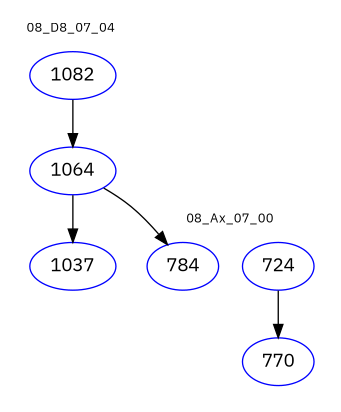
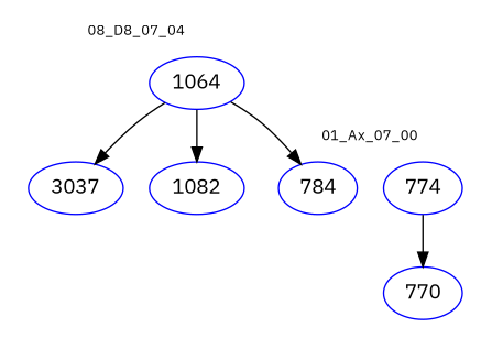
  digraph {
    fontname="IBM Plex Sans"
    node [color=blue fontname="IBM Plex Sans"]
    edge [color=black fontname="IBM Plex Sans"]
-   n1 [label=724]
+   n1 [label=774]
    n2 [label=770]
    n3 [label=784]
    n4 [label=1064]
-   n5 [label=1037]
+   n5 [label=3037]
    n6 [label=1082]
    subgraph cluster_1 {
      color=white
      fontsize=10
-     label="08_Ax_07_00"
+     label="01_Ax_07_00"
      n1
      n2
      n3
    }
    subgraph cluster_2 {
      color=white
      fontsize=10
      label="08_D8_07_04"
      n4
      n5
      n6
    }
    n1 -> n2
    n4 -> n3
    n4 -> n5
-   n6 -> n4
+   n4 -> n6
  }
